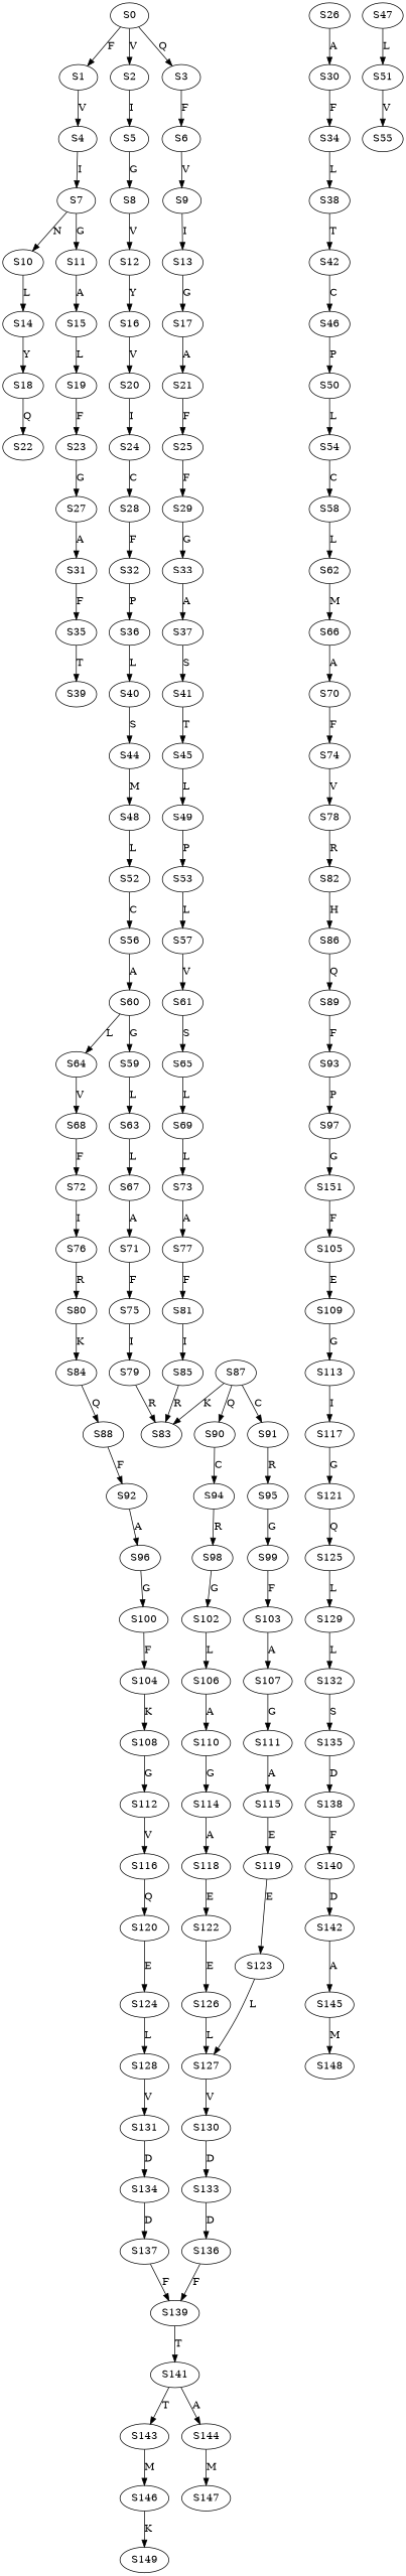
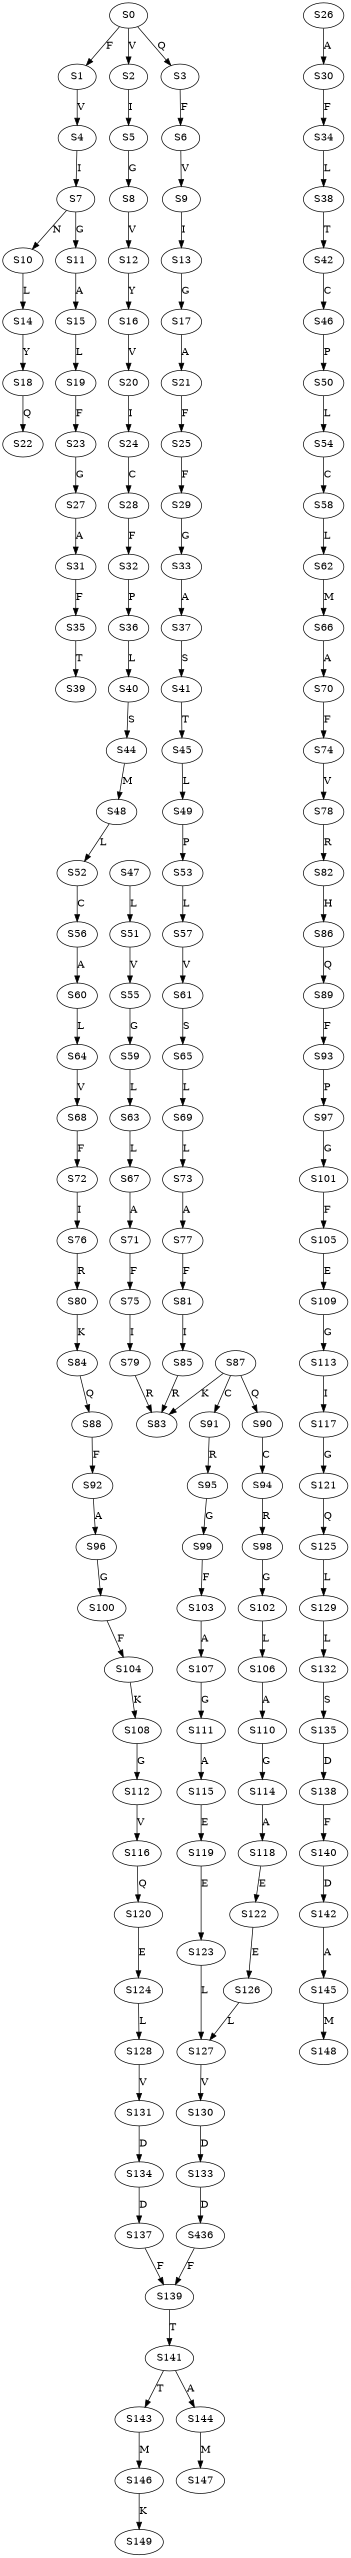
  strict digraph {
    S0
    S1
    S2
    S3
    S4
    S5
    S6
    S7
    S8
    S9
    S10
    S11
    S12
    S13
    S14
    S15
    S16
    S17
    S18
    S19
    S20
    S21
    S22
    S23
    S24
    S25
    S27
    S28
    S29
    S26
    S30
    S31
    S32
    S33
    S34
    S35
    S36
    S37
    S38
    S39
    S40
    S41
    S42
    S44
    S45
    S46
    S48
    S49
    S50
    S47
    S51
    S52
    S53
    S54
    S55
    S56
    S57
    S58
    S59
    S60
    S61
    S62
    S63
    S64
    S65
    S66
    S67
    S68
    S69
    S70
    S71
    S72
    S73
    S74
    S75
    S76
    S77
    S78
    S79
    S80
    S81
    S82
    S83
    S84
    S85
    S86
    S88
    S89
    S87
    S90
    S91
    S92
    S93
    S94
    S95
    S96
    S97
    S98
    S99
    S100
-   S101 [label=S151]
+   S101
    S102
    S103
    S104
    S105
    S106
    S107
    S108
    S109
    S110
    S111
    S112
    S113
    S114
    S115
    S116
    S117
    S118
    S119
    S120
    S121
    S122
    S123
    S124
    S125
    S126
    S127
    S128
    S129
    S130
    S131
    S132
    S133
    S134
    S135
-   S136
+   S136 [label=S436]
    S137
    S138
    S139
    S140
    S141
    S142
    S143
    S144
    S145
    S146
    S147
    S148
    S149
    S0 -> S1 [label=F]
    S0 -> S2 [label=V]
    S0 -> S3 [label=Q]
    S1 -> S4 [label=V]
    S2 -> S5 [label=I]
    S3 -> S6 [label=F]
    S4 -> S7 [label=I]
    S5 -> S8 [label=G]
    S6 -> S9 [label=V]
    S7 -> S10 [label=N]
    S7 -> S11 [label=G]
    S8 -> S12 [label=V]
    S9 -> S13 [label=I]
    S10 -> S14 [label=L]
    S11 -> S15 [label=A]
    S12 -> S16 [label=Y]
    S13 -> S17 [label=G]
    S14 -> S18 [label=Y]
    S15 -> S19 [label=L]
    S16 -> S20 [label=V]
    S17 -> S21 [label=A]
    S18 -> S22 [label=Q]
    S19 -> S23 [label=F]
    S20 -> S24 [label=I]
    S21 -> S25 [label=F]
    S23 -> S27 [label=G]
    S24 -> S28 [label=C]
    S25 -> S29 [label=F]
    S27 -> S31 [label=A]
    S28 -> S32 [label=F]
    S29 -> S33 [label=G]
    S26 -> S30 [label=A]
    S30 -> S34 [label=F]
    S31 -> S35 [label=F]
    S32 -> S36 [label=P]
    S33 -> S37 [label=A]
    S34 -> S38 [label=L]
    S35 -> S39 [label=T]
    S36 -> S40 [label=L]
    S37 -> S41 [label=S]
    S38 -> S42 [label=T]
    S40 -> S44 [label=S]
    S41 -> S45 [label=T]
    S42 -> S46 [label=C]
    S44 -> S48 [label=M]
    S45 -> S49 [label=L]
    S46 -> S50 [label=P]
    S48 -> S52 [label=L]
    S49 -> S53 [label=P]
    S50 -> S54 [label=L]
    S47 -> S51 [label=L]
    S51 -> S55 [label=V]
    S52 -> S56 [label=C]
    S53 -> S57 [label=L]
    S54 -> S58 [label=C]
-   S60 -> S59 [label=G]
+   S55 -> S59 [label=G]
    S56 -> S60 [label=A]
    S57 -> S61 [label=V]
    S58 -> S62 [label=L]
    S59 -> S63 [label=L]
    S60 -> S64 [label=L]
    S61 -> S65 [label=S]
    S62 -> S66 [label=M]
    S63 -> S67 [label=L]
    S64 -> S68 [label=V]
    S65 -> S69 [label=L]
    S66 -> S70 [label=A]
    S67 -> S71 [label=A]
    S68 -> S72 [label=F]
    S69 -> S73 [label=L]
    S70 -> S74 [label=F]
    S71 -> S75 [label=F]
    S72 -> S76 [label=I]
    S73 -> S77 [label=A]
    S74 -> S78 [label=V]
    S75 -> S79 [label=I]
    S76 -> S80 [label=R]
    S77 -> S81 [label=F]
    S78 -> S82 [label=R]
    S79 -> S83 [label=R]
    S80 -> S84 [label=K]
    S81 -> S85 [label=I]
    S82 -> S86 [label=H]
    S84 -> S88 [label=Q]
    S85 -> S83 [label=R]
    S86 -> S89 [label=Q]
    S88 -> S92 [label=F]
    S89 -> S93 [label=F]
    S87 -> S83 [label=K]
    S87 -> S90 [label=Q]
    S87 -> S91 [label=C]
    S90 -> S94 [label=C]
    S91 -> S95 [label=R]
    S92 -> S96 [label=A]
    S93 -> S97 [label=P]
    S94 -> S98 [label=R]
    S95 -> S99 [label=G]
    S96 -> S100 [label=G]
    S97 -> S101 [label=G]
    S98 -> S102 [label=G]
    S99 -> S103 [label=F]
    S100 -> S104 [label=F]
    S101 -> S105 [label=F]
    S102 -> S106 [label=L]
    S103 -> S107 [label=A]
    S104 -> S108 [label=K]
    S105 -> S109 [label=E]
    S106 -> S110 [label=A]
    S107 -> S111 [label=G]
    S108 -> S112 [label=G]
    S109 -> S113 [label=G]
    S110 -> S114 [label=G]
    S111 -> S115 [label=A]
    S112 -> S116 [label=V]
    S113 -> S117 [label=I]
    S114 -> S118 [label=A]
    S115 -> S119 [label=E]
    S116 -> S120 [label=Q]
    S117 -> S121 [label=G]
    S118 -> S122 [label=E]
    S119 -> S123 [label=E]
    S120 -> S124 [label=E]
    S121 -> S125 [label=Q]
    S122 -> S126 [label=E]
    S123 -> S127 [label=L]
    S124 -> S128 [label=L]
    S125 -> S129 [label=L]
    S126 -> S127 [label=L]
    S127 -> S130 [label=V]
    S128 -> S131 [label=V]
    S129 -> S132 [label=L]
    S130 -> S133 [label=D]
    S131 -> S134 [label=D]
    S132 -> S135 [label=S]
    S133 -> S136 [label=D]
    S134 -> S137 [label=D]
    S135 -> S138 [label=D]
    S136 -> S139 [label=F]
    S137 -> S139 [label=F]
    S138 -> S140 [label=F]
    S139 -> S141 [label=T]
    S140 -> S142 [label=D]
    S141 -> S143 [label=T]
    S141 -> S144 [label=A]
    S142 -> S145 [label=A]
    S143 -> S146 [label=M]
    S144 -> S147 [label=M]
    S145 -> S148 [label=M]
    S146 -> S149 [label=K]
  }
